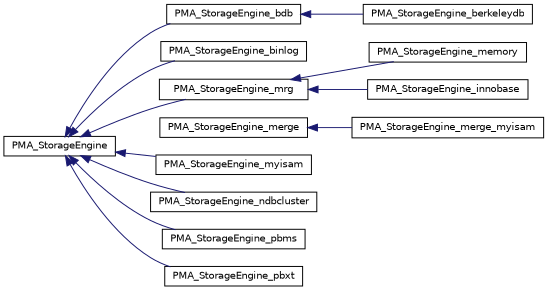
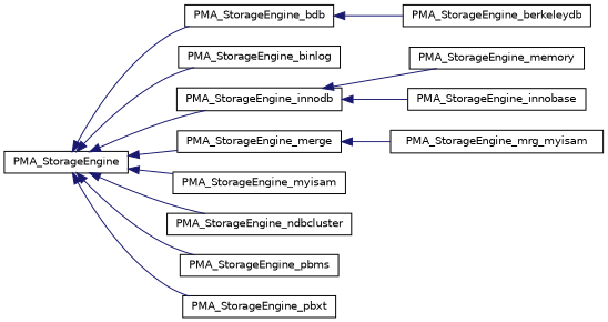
  digraph {
    rankdir=LR
    node [color=black fillcolor=white fontname=Helvetica fontsize=10 shape=record style=filled]
    edge [color=midnightblue dir=back fontname=Helvetica fontsize=10 labelfontname=Helvetica labelfontsize=10 style=solid]
    n1 [height=0.2 label=PMA_StorageEngine width=0.4]
    n2 [height=0.2 label=PMA_StorageEngine_bdb width=0.4]
    n3 [height=0.2 label=PMA_StorageEngine_binlog width=0.4]
-   n4 [height=0.2 label=PMA_StorageEngine_mrg width=0.4]
+   n4 [height=0.2 label=PMA_StorageEngine_innodb width=0.4]
    n5 [height=0.2 label=PMA_StorageEngine_merge width=0.4]
    n6 [height=0.2 label=PMA_StorageEngine_myisam width=0.4]
    n7 [height=0.2 label=PMA_StorageEngine_ndbcluster width=0.4]
    n8 [height=0.2 label=PMA_StorageEngine_pbms width=0.4]
    n9 [height=0.2 label=PMA_StorageEngine_pbxt width=0.4]
    n10 [height=0.2 label=PMA_StorageEngine_berkeleydb width=0.4]
    n11 [height=0.2 label=PMA_StorageEngine_memory width=0.4]
    n12 [height=0.2 label=PMA_StorageEngine_innobase width=0.4]
-   n13 [height=0.2 label=PMA_StorageEngine_merge_myisam width=0.4]
+   n13 [height=0.2 label=PMA_StorageEngine_mrg_myisam width=0.4]
    n1 -> n2
    n1 -> n3
    n1 -> n4
+   n1 -> n5
    n1 -> n6
    n1 -> n7
    n1 -> n8
    n1 -> n9
    n2 -> n10
    n4 -> n11
    n4 -> n12
    n5 -> n13
  }
